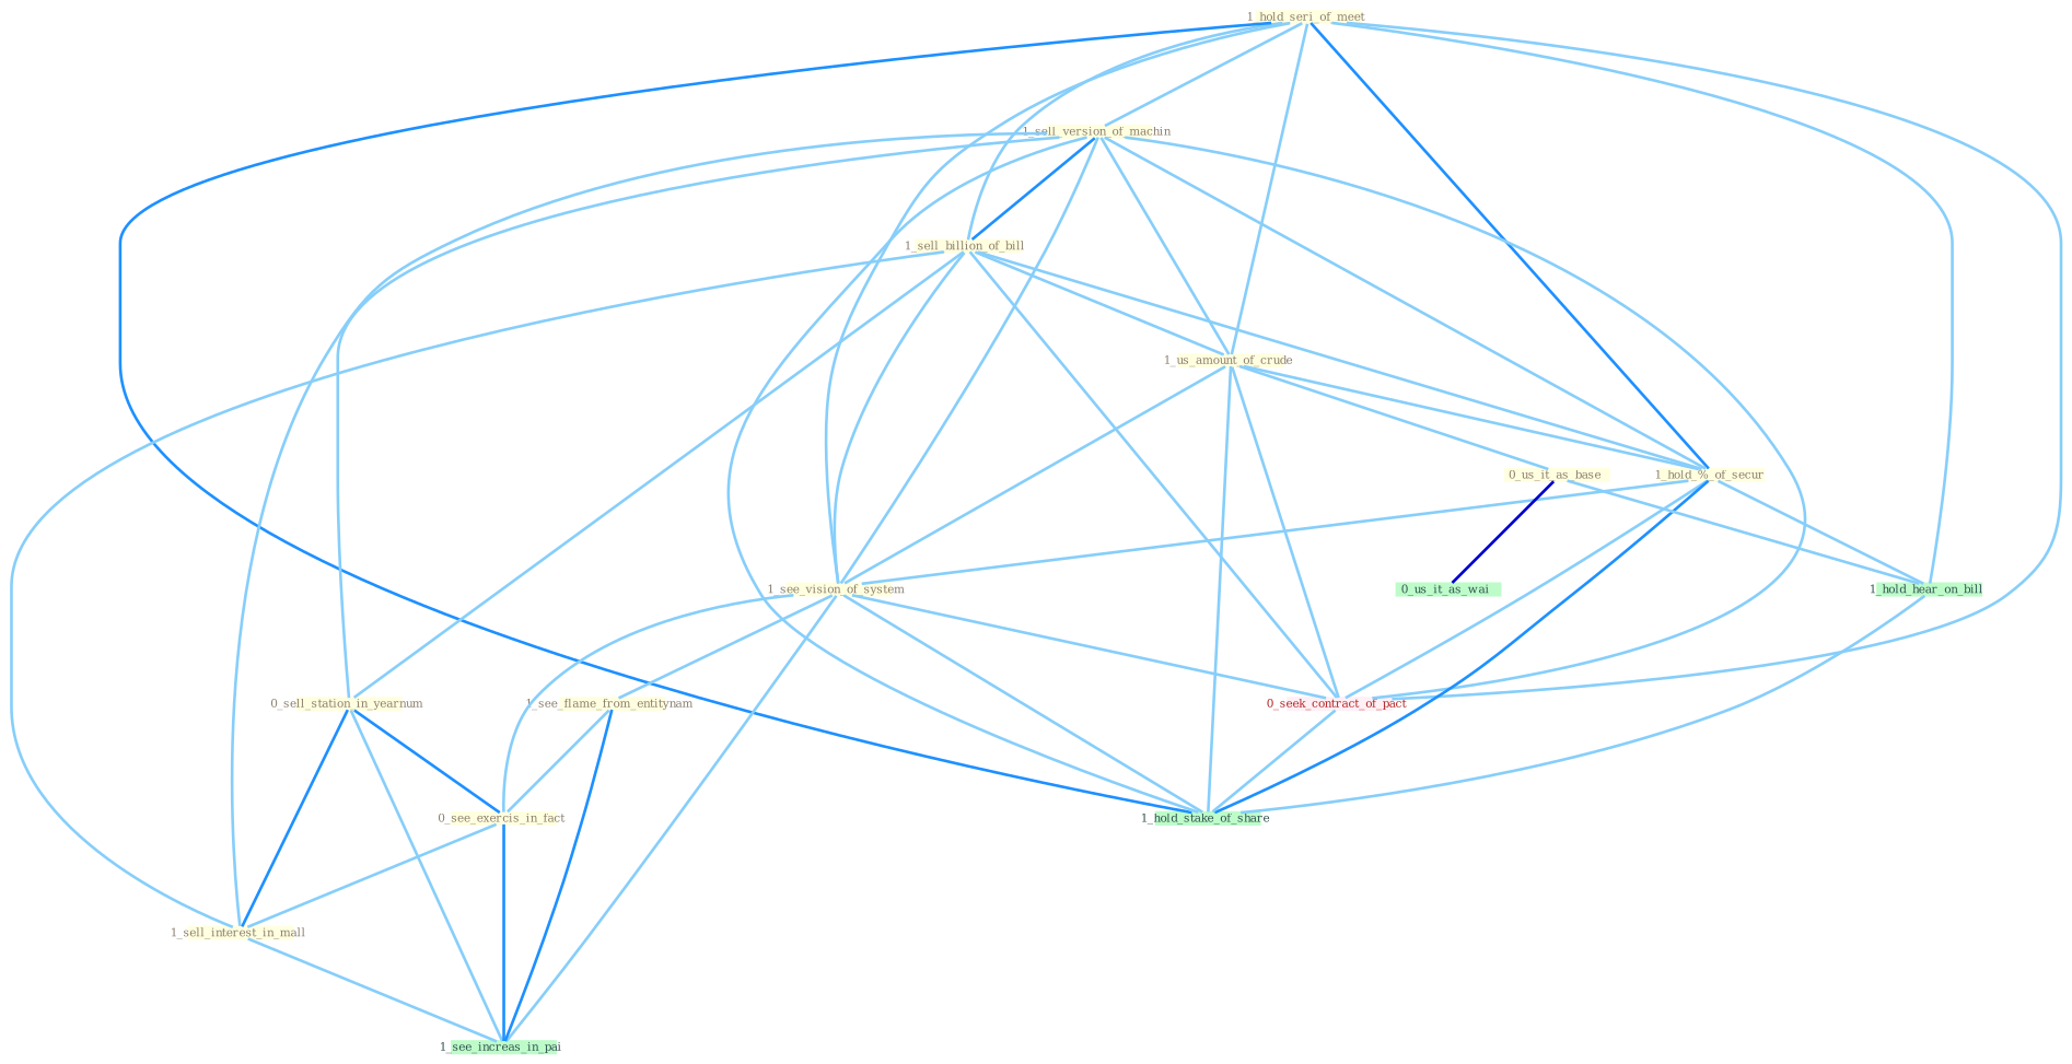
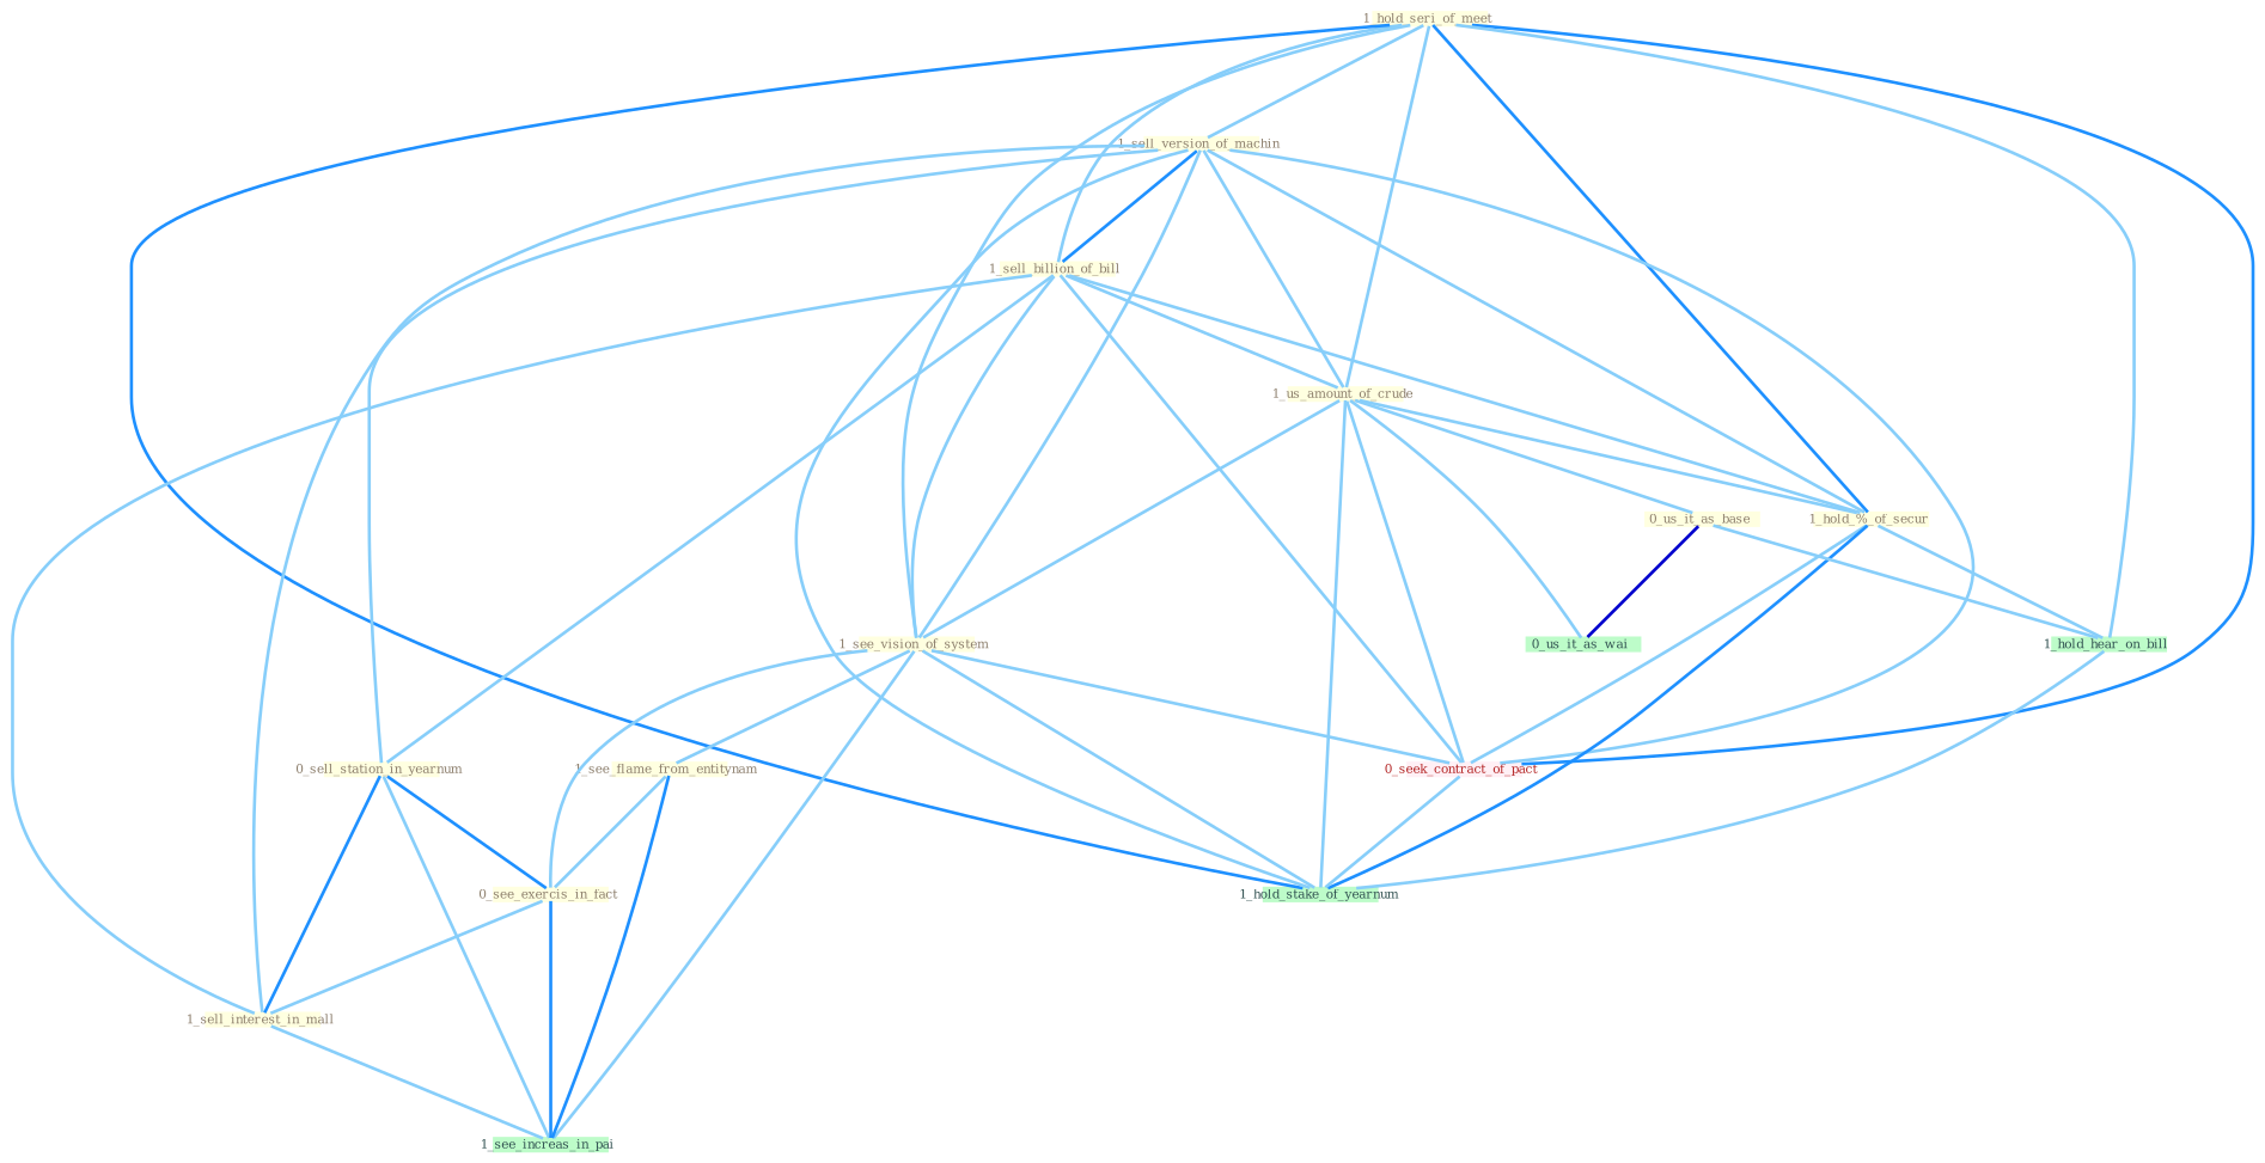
  graph {
    node [color="#ffffe0" fixedsize=true fontcolor="#8b7d6b" fontsize=4 shape=polygon style=filled]
    edge [color="#87cefa" w=1]
    "1_hold_seri_of_meet " [height=.06 width=.5]
    "1_sell_version_of_machin " [height=.06 width=.5]
    "1_sell_billion_of_bill " [height=.06 width=.5]
    "1_us_amount_of_crude " [height=.06 width=.5]
    "1_hold_%_of_secur " [height=.06 width=.5]
    "0_sell_station_in_yearnum " [height=.06 width=.5]
    "1_see_vision_of_system " [height=.06 width=.5]
    "0_us_it_as_base " [height=.06 width=.5]
    "1_see_flame_from_entitynam " [height=.06 width=.5]
    "0_see_exercis_in_fact " [height=.06 width=.5]
    "1_sell_interest_in_mall " [height=.06 width=.5]
    "0_seek_contract_of_pact " [color="#fff0f5" fontcolor="#b22222" height=.06 width=.5]
    "1_hold_hear_on_bill " [color="#BDFCC9" fontcolor="#2f4f4f" height=.06 width=.5]
-   "1_hold_stake_of_share " [color="#BDFCC9" fontcolor="#2f4f4f" height=.06 width=.5]
+   "1_hold_stake_of_share " [color="#BDFCC9" fontcolor="#2f4f4f" height=.06 width=.5 label="1_hold_stake_of_yearnum"]
    "0_us_it_as_wai " [color="#BDFCC9" fontcolor="#2f4f4f" height=.06 width=.5]
    "1_see_increas_in_pai " [color="#BDFCC9" fontcolor="#2f4f4f" height=.06 width=.5]
    subgraph sub_1 {
      "1_hold_seri_of_meet "
      "1_sell_version_of_machin "
      "1_sell_billion_of_bill "
      "1_us_amount_of_crude "
      "1_hold_%_of_secur "
      "0_sell_station_in_yearnum "
      "1_see_vision_of_system "
      "0_us_it_as_base "
      "1_see_flame_from_entitynam "
      "0_see_exercis_in_fact "
      "1_sell_interest_in_mall "
    }
    subgraph sub_2 {
      "0_seek_contract_of_pact "
    }
    "1_hold_seri_of_meet " -- "1_sell_version_of_machin "
    "1_hold_seri_of_meet " -- "1_sell_billion_of_bill "
    "1_hold_seri_of_meet " -- "1_us_amount_of_crude "
    "1_hold_seri_of_meet " -- "1_hold_%_of_secur " [color="#1e90ff" w=2]
    "1_hold_seri_of_meet " -- "1_see_vision_of_system "
-   "1_hold_seri_of_meet " -- "0_seek_contract_of_pact "
+   "1_hold_seri_of_meet " -- "0_seek_contract_of_pact " [color="#1e90ff"]
    "1_hold_seri_of_meet " -- "1_hold_hear_on_bill "
    "1_hold_seri_of_meet " -- "1_hold_stake_of_share " [color="#1e90ff" w=2]
    "1_sell_version_of_machin " -- "1_sell_billion_of_bill " [color="#1e90ff" w=2]
    "1_sell_version_of_machin " -- "1_us_amount_of_crude "
    "1_sell_version_of_machin " -- "1_hold_%_of_secur "
    "1_sell_version_of_machin " -- "0_sell_station_in_yearnum "
    "1_sell_version_of_machin " -- "1_see_vision_of_system "
    "1_sell_version_of_machin " -- "1_sell_interest_in_mall "
    "1_sell_version_of_machin " -- "0_seek_contract_of_pact "
    "1_sell_version_of_machin " -- "1_hold_stake_of_share "
    "1_sell_billion_of_bill " -- "1_us_amount_of_crude "
    "1_sell_billion_of_bill " -- "1_hold_%_of_secur "
    "1_sell_billion_of_bill " -- "0_sell_station_in_yearnum "
    "1_sell_billion_of_bill " -- "1_see_vision_of_system "
    "1_sell_billion_of_bill " -- "1_sell_interest_in_mall "
    "1_sell_billion_of_bill " -- "0_seek_contract_of_pact "
    "1_us_amount_of_crude " -- "1_hold_%_of_secur "
    "1_us_amount_of_crude " -- "1_see_vision_of_system "
    "1_us_amount_of_crude " -- "0_us_it_as_base "
    "1_us_amount_of_crude " -- "0_seek_contract_of_pact "
    "1_us_amount_of_crude " -- "1_hold_stake_of_share "
-   "1_hold_%_of_secur " -- "1_see_vision_of_system "
+   "1_us_amount_of_crude " -- "0_us_it_as_wai "
    "1_hold_%_of_secur " -- "0_seek_contract_of_pact "
    "1_hold_%_of_secur " -- "1_hold_hear_on_bill "
    "1_hold_%_of_secur " -- "1_hold_stake_of_share " [color="#1e90ff" w=2]
    "0_sell_station_in_yearnum " -- "0_see_exercis_in_fact " [color="#1e90ff"]
    "0_sell_station_in_yearnum " -- "1_sell_interest_in_mall " [color="#1e90ff" w=2]
    "0_sell_station_in_yearnum " -- "1_see_increas_in_pai "
    "1_see_vision_of_system " -- "1_see_flame_from_entitynam "
    "1_see_vision_of_system " -- "0_see_exercis_in_fact "
    "1_see_vision_of_system " -- "0_seek_contract_of_pact "
    "1_see_vision_of_system " -- "1_hold_stake_of_share "
    "1_see_vision_of_system " -- "1_see_increas_in_pai "
    "0_us_it_as_base " -- "1_hold_hear_on_bill "
    "0_us_it_as_base " -- "0_us_it_as_wai " [color="#0000cd" w=3]
    "1_see_flame_from_entitynam " -- "0_see_exercis_in_fact "
    "1_see_flame_from_entitynam " -- "1_see_increas_in_pai " [color="#1e90ff"]
    "0_see_exercis_in_fact " -- "1_sell_interest_in_mall "
    "0_see_exercis_in_fact " -- "1_see_increas_in_pai " [color="#1e90ff" w=2]
    "1_sell_interest_in_mall " -- "1_see_increas_in_pai "
    "0_seek_contract_of_pact " -- "1_hold_stake_of_share "
    "1_hold_hear_on_bill " -- "1_hold_stake_of_share "
  }
